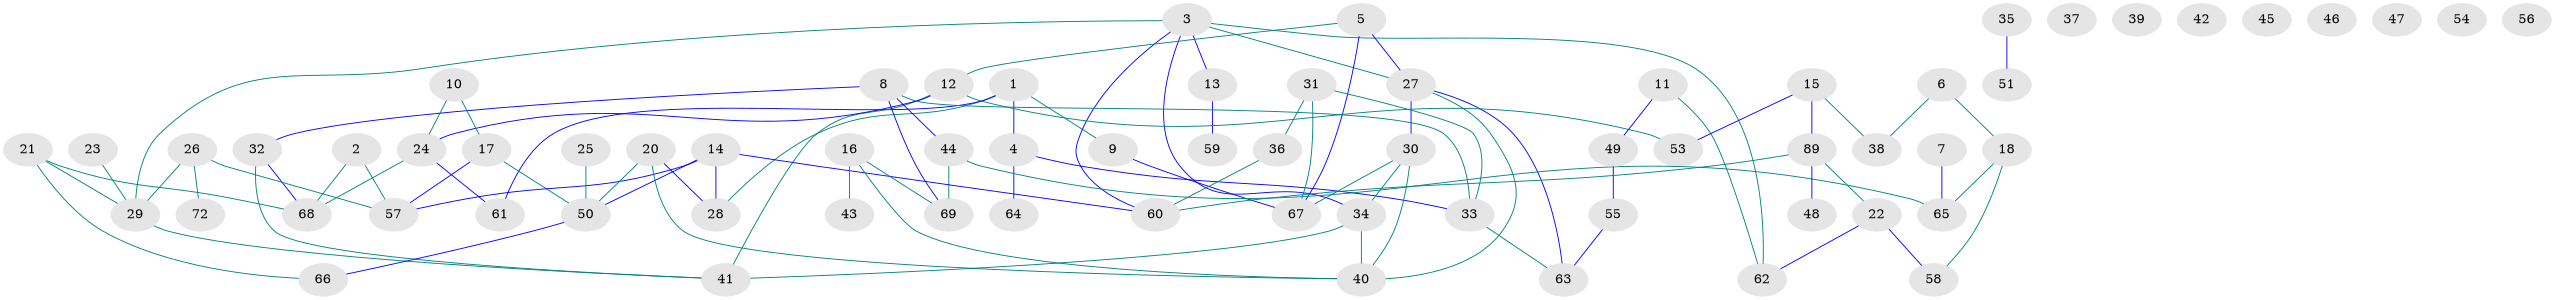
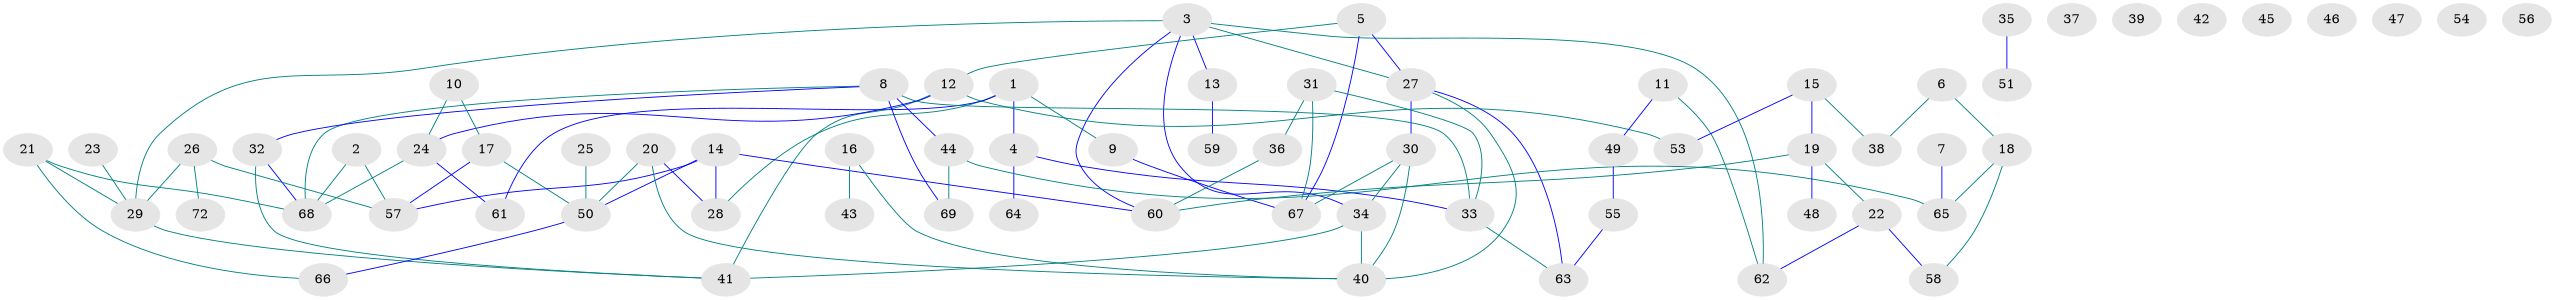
  graph {
    node [color=gray90 style=filled]
    edge [color=teal]
    1
    4
    9
    28
    61
    33
    64
    67
    2
    57
    68
    3
    13
    27
    29
    34
    60
    62
    59
    40
    30
    63
    41
    5
    12
    24
    53
    6
    18
    38
    65
    58
    7
    8
    32
    44
    69
    10
    17
    50
    11
    49
    55
    14
    66
    15
-   19 [label=89]
+   19
    22
    48
    16
    43
    20
    21
    23
    25
    26
    n57 [label=72]
    31
    36
    35
    51
    37
    39
    42
    45
    46
    47
    54
    56
    1 -- 4 [color=blue]
    1 -- 9
    1 -- 28
    1 -- 61 [color=blue]
    4 -- 33 [color=blue]
    4 -- 64 [color=blue]
    9 -- 67 [color=blue]
    33 -- 63
    2 -- 57
    2 -- 68
    3 -- 13 [color=blue]
    3 -- 27
    3 -- 29
    3 -- 34 [color=blue]
    3 -- 60 [color=blue]
    3 -- 62
    13 -- 59 [color=blue]
    27 -- 40
    27 -- 30 [color=blue]
    27 -- 63 [color=blue]
    29 -- 41
    34 -- 40
    34 -- 41
    30 -- 67
    30 -- 34
    30 -- 40
    5 -- 67 [color=blue]
    5 -- 27 [color=blue]
    5 -- 12
    12 -- 41
    12 -- 24 [color=blue]
    12 -- 53
    24 -- 61 [color=blue]
    24 -- 68
    6 -- 18
    6 -- 38
    18 -- 65
    18 -- 58
    7 -- 65 [color=blue]
    8 -- 33
+   8 -- 68
    8 -- 32 [color=blue]
    8 -- 44 [color=blue]
    8 -- 69 [color=blue]
    32 -- 68 [color=blue]
    32 -- 41
    44 -- 65
    44 -- 69
    10 -- 24
    10 -- 17
    17 -- 57 [color=blue]
    17 -- 50
    50 -- 66 [color=blue]
    11 -- 62
    11 -- 49 [color=blue]
    49 -- 55 [color=blue]
    55 -- 63 [color=blue]
    14 -- 28 [color=blue]
    14 -- 57 [color=blue]
    14 -- 60 [color=blue]
    14 -- 50 [color=blue]
    15 -- 53 [color=blue]
    15 -- 38
    15 -- 19 [color=blue]
    19 -- 60
    19 -- 22
    19 -- 48 [color=blue]
    22 -- 62 [color=blue]
    22 -- 58 [color=blue]
    16 -- 40
-   16 -- 69
    16 -- 43
    20 -- 28 [color=blue]
    20 -- 40
    20 -- 50
    21 -- 68
    21 -- 29
    21 -- 66
    23 -- 29
    25 -- 50
    26 -- 57
    26 -- 29
    26 -- n57
    31 -- 33
    31 -- 67
    31 -- 36
    36 -- 60
    35 -- 51 [color=blue]
  }
